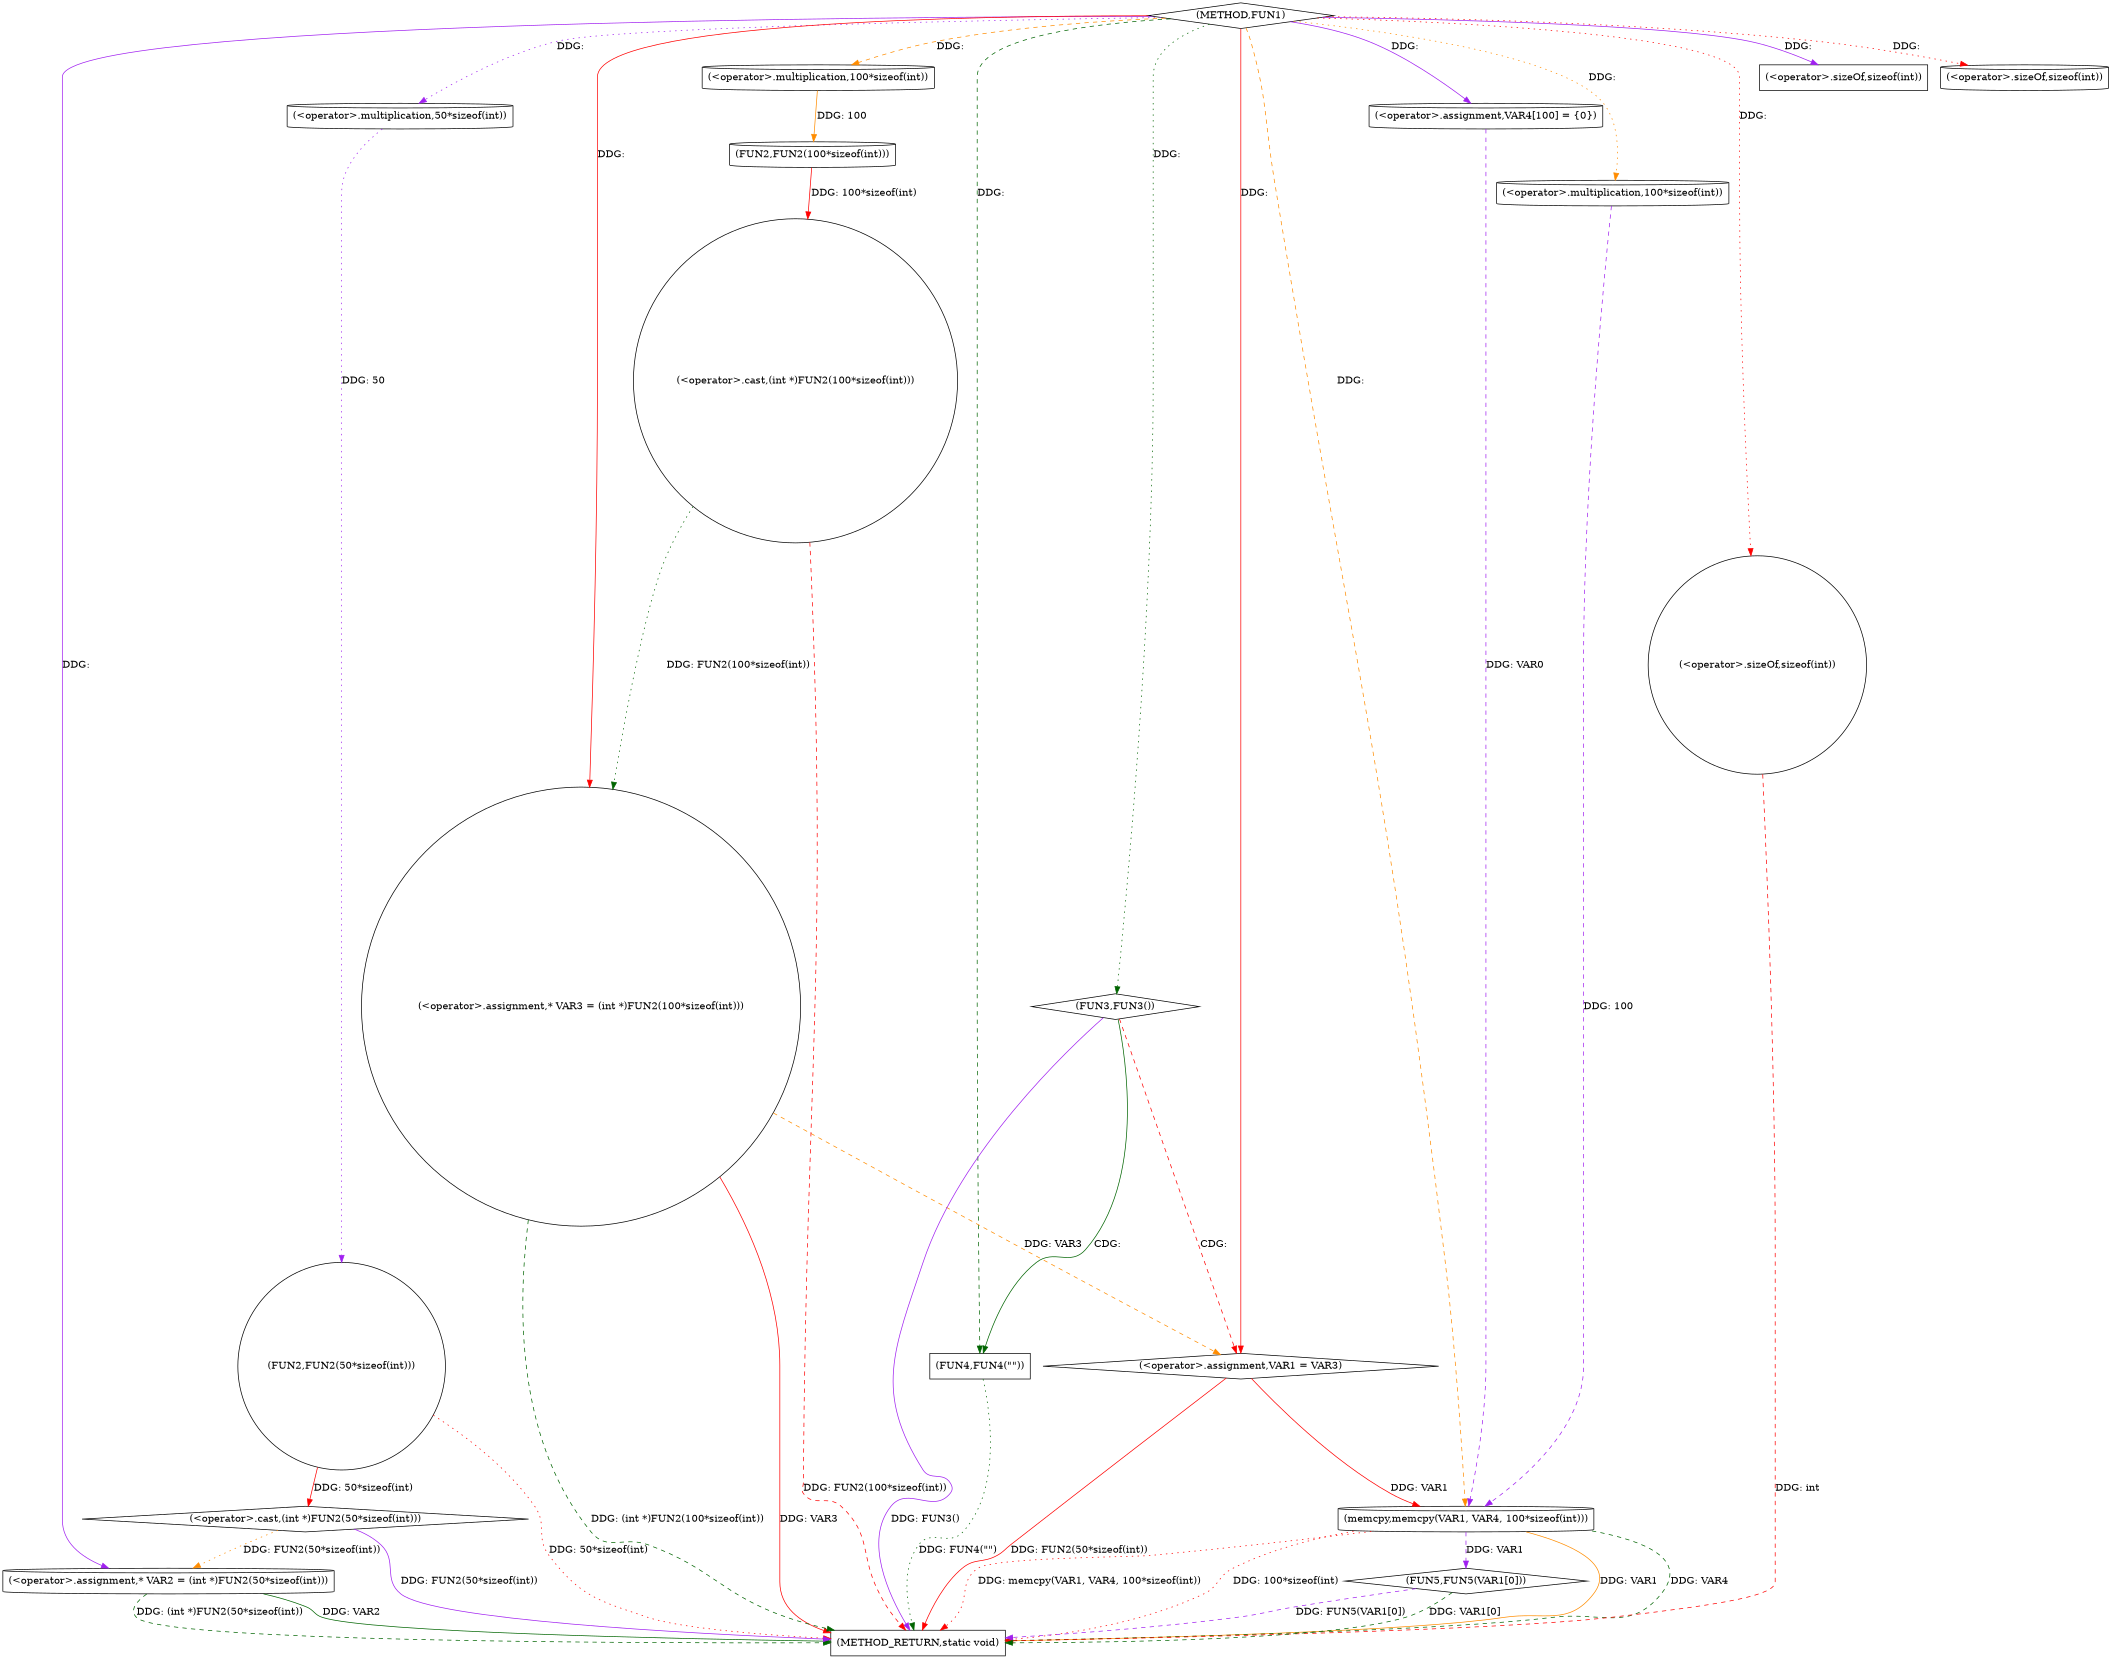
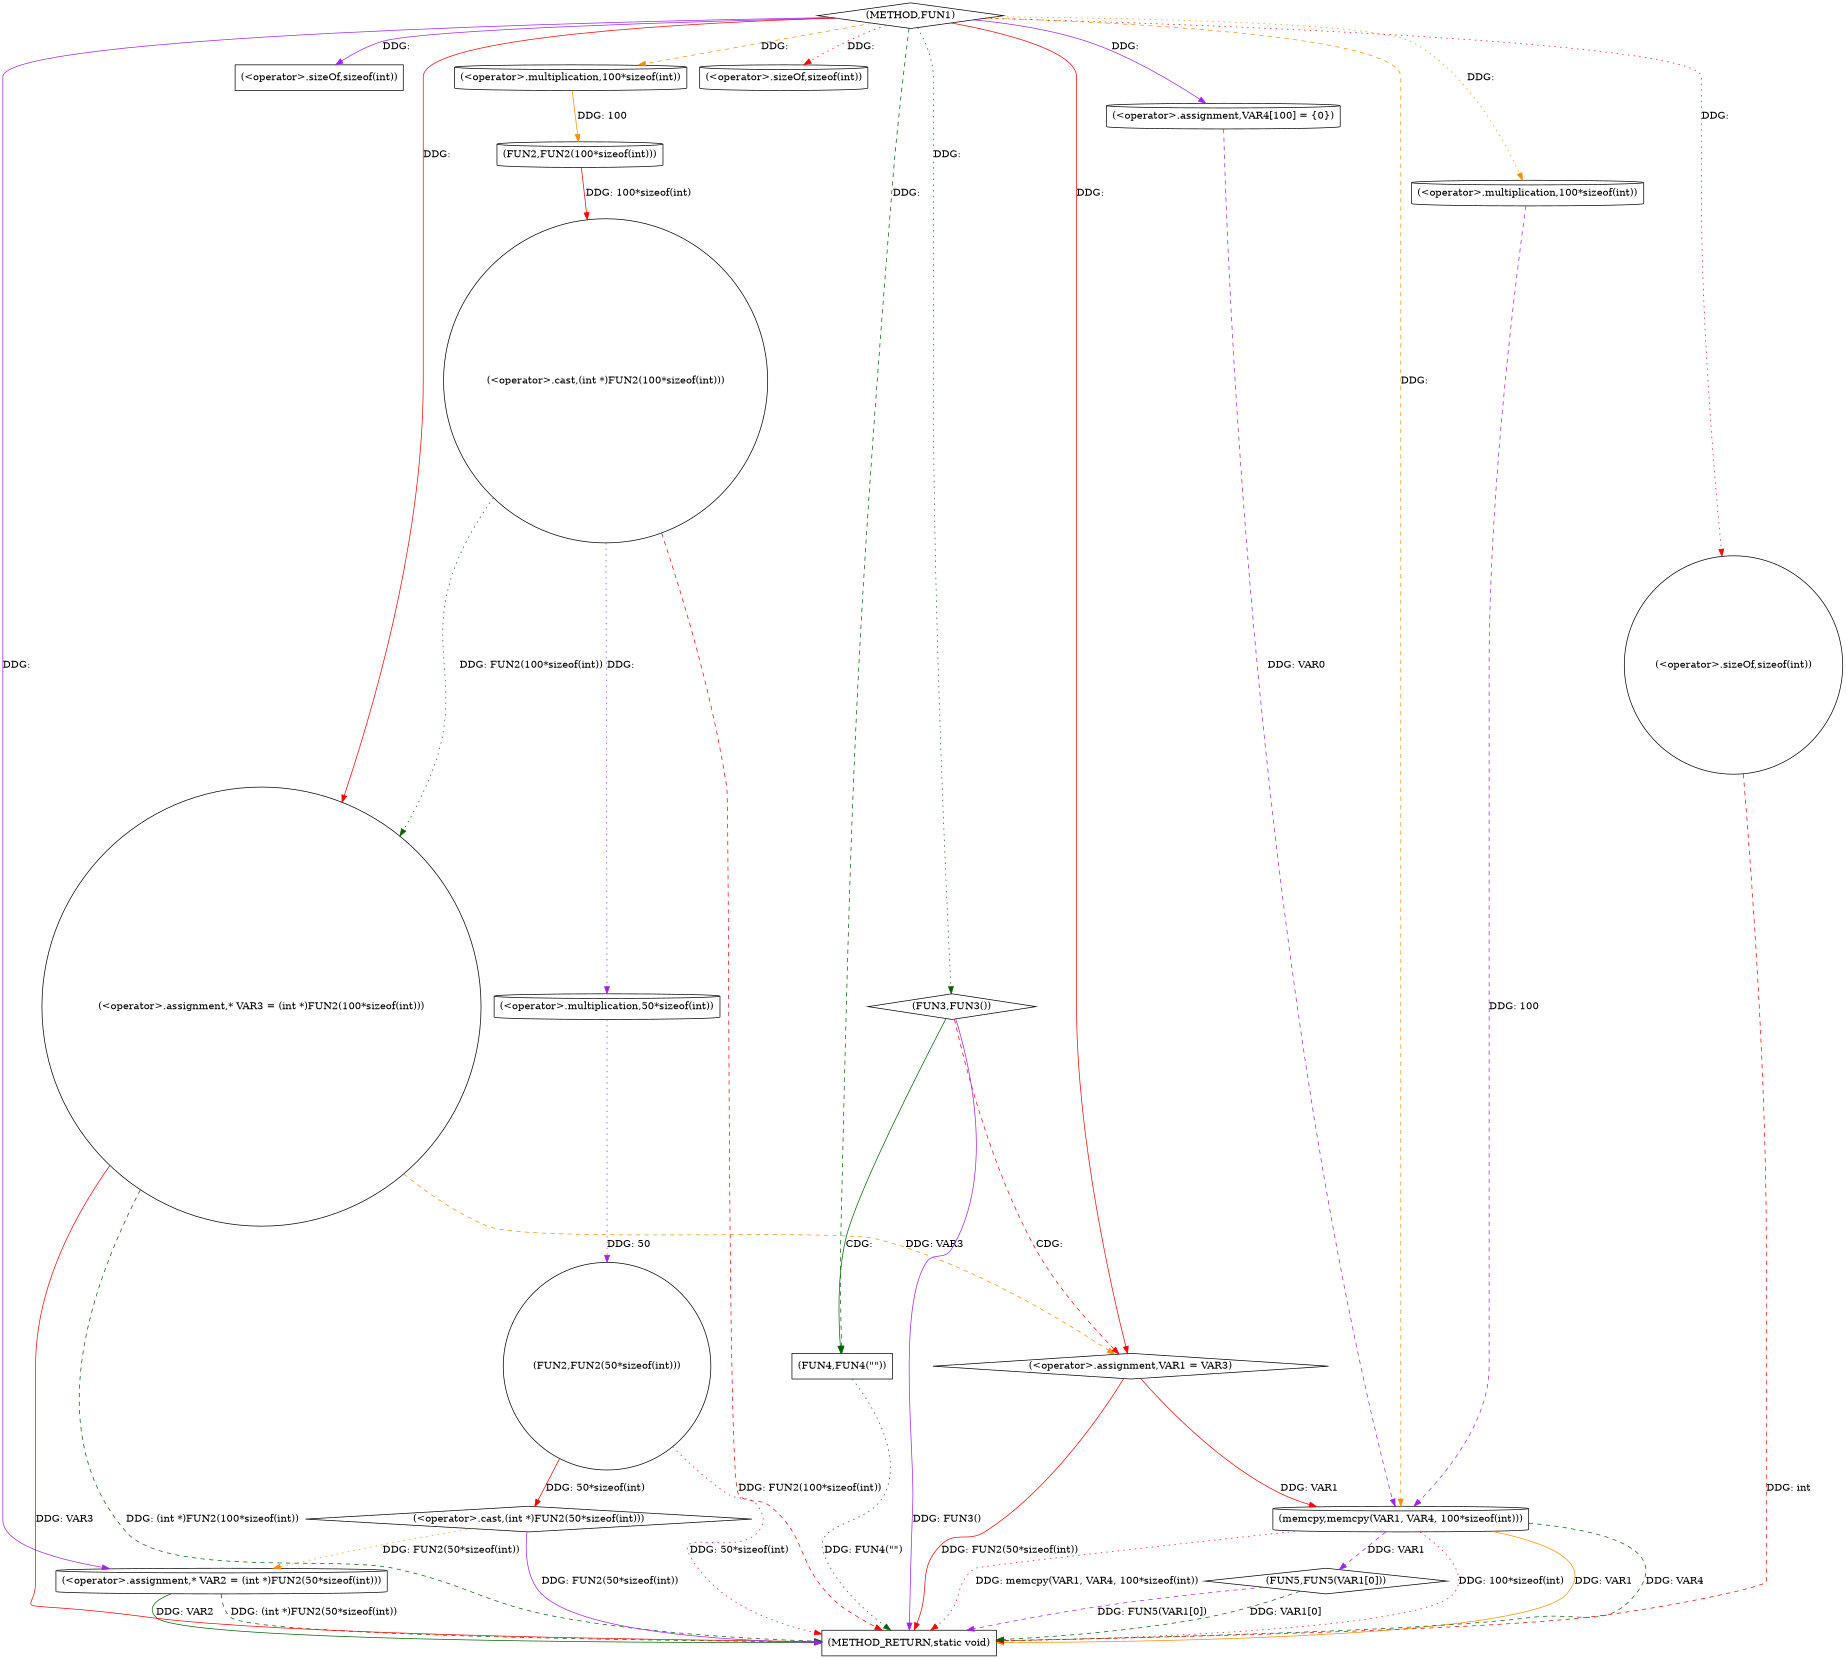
  digraph {
    node [shape=cylinder]
    edge [color=red style=solid]
    n1 [label="(METHOD,FUN1)" shape=diamond]
    n2 [label="(<operator>.assignment,* VAR2 = (int *)FUN2(50*sizeof(int)))"]
    n3 [label="(<operator>.multiplication,50*sizeof(int))"]
    n4 [label="(<operator>.sizeOf,sizeof(int))" shape=box]
    n5 [label="(<operator>.assignment,* VAR3 = (int *)FUN2(100*sizeof(int)))" shape=circle]
    n6 [label="(<operator>.multiplication,100*sizeof(int))"]
    n7 [label="(<operator>.sizeOf,sizeof(int))"]
    n8 [label="(FUN3,FUN3())" shape=diamond]
    n9 [label="(FUN4,FUN4(\"\"))" shape=box]
    n10 [label="(<operator>.assignment,VAR1 = VAR3)" shape=diamond]
    n11 [label="(<operator>.assignment,VAR4[100] = {0})"]
    n12 [label="(memcpy,memcpy(VAR1, VAR4, 100*sizeof(int)))"]
    n13 [label="(<operator>.multiplication,100*sizeof(int))"]
    n14 [label="(<operator>.sizeOf,sizeof(int))" shape=circle]
    n15 [label="(METHOD_RETURN,static void)" shape=box]
    n16 [label="(FUN2,FUN2(50*sizeof(int)))" shape=circle]
    n17 [label="(FUN2,FUN2(100*sizeof(int)))"]
    n18 [label="(FUN5,FUN5(VAR1[0]))" shape=diamond]
    n19 [label="(<operator>.cast,(int *)FUN2(50*sizeof(int)))" shape=diamond]
    n20 [label="(<operator>.cast,(int *)FUN2(100*sizeof(int)))" shape=circle]
    n1 -> n2 [color=purple label="DDG: "]
-   n1 -> n3 [color=purple label="DDG: " style=dotted]
+   n20 -> n3 [color=purple label="DDG: " style=dotted]
    n1 -> n4 [color=purple label="DDG: "]
    n1 -> n5 [label="DDG: "]
    n1 -> n6 [color=darkorange label="DDG: " style=dashed]
    n1 -> n7 [label="DDG: " style=dotted]
    n1 -> n8 [color=darkgreen label="DDG: " style=dotted]
    n1 -> n9 [color=darkgreen label="DDG: " style=dashed]
    n1 -> n10 [label="DDG: "]
    n1 -> n11 [color=purple label="DDG: "]
    n1 -> n12 [color=darkorange label="DDG: " style=dashed]
    n1 -> n13 [color=darkorange label="DDG: " style=dotted]
    n1 -> n14 [label="DDG: " style=dotted]
    n2 -> n15 [color=darkgreen label="DDG: VAR2"]
    n2 -> n15 [color=darkgreen label="DDG: (int *)FUN2(50*sizeof(int))" style=dashed]
    n3 -> n16 [color=purple label="DDG: 50" style=dotted]
    n5 -> n10 [color=darkorange label="DDG: VAR3" style=dashed]
    n5 -> n15 [label="DDG: VAR3"]
    n5 -> n15 [color=darkgreen label="DDG: (int *)FUN2(100*sizeof(int))" style=dashed]
    n6 -> n17 [color=darkorange label="DDG: 100"]
    n8 -> n9 [color=darkgreen label="CDG: "]
    n8 -> n10 [label="CDG: " style=dashed]
    n8 -> n15 [color=purple label="DDG: FUN3()"]
    n9 -> n15 [color=darkgreen label="DDG: FUN4(\"\")" style=dotted]
    n10 -> n12 [label="DDG: VAR1"]
    n10 -> n15 [label="DDG: FUN2(50*sizeof(int))"]
    n11 -> n12 [color=purple label="DDG: VAR0" style=dashed]
    n12 -> n15 [label="DDG: 100*sizeof(int)" style=dotted]
    n12 -> n15 [color=darkorange label="DDG: VAR1"]
    n12 -> n15 [color=darkgreen label="DDG: VAR4" style=dashed]
    n12 -> n15 [label="DDG: memcpy(VAR1, VAR4, 100*sizeof(int))" style=dotted]
    n12 -> n18 [color=purple label="DDG: VAR1" style=dashed]
    n13 -> n12 [color=purple label="DDG: 100" style=dashed]
    n14 -> n15 [label="DDG: int" style=dashed]
    n16 -> n15 [label="DDG: 50*sizeof(int)" style=dotted]
    n16 -> n19 [label="DDG: 50*sizeof(int)"]
    n17 -> n20 [label="DDG: 100*sizeof(int)"]
    n18 -> n15 [color=purple label="DDG: FUN5(VAR1[0])" style=dashed]
    n18 -> n15 [color=darkgreen label="DDG: VAR1[0]" style=dashed]
    n19 -> n2 [color=darkorange label="DDG: FUN2(50*sizeof(int))" style=dotted]
    n19 -> n15 [color=purple label="DDG: FUN2(50*sizeof(int))"]
    n20 -> n5 [color=darkgreen label="DDG: FUN2(100*sizeof(int))" style=dotted]
    n20 -> n15 [label="DDG: FUN2(100*sizeof(int))" style=dashed]
  }
